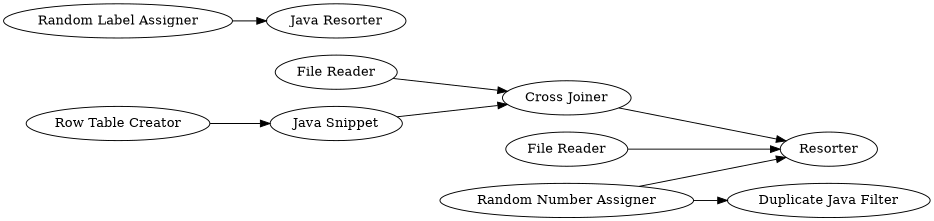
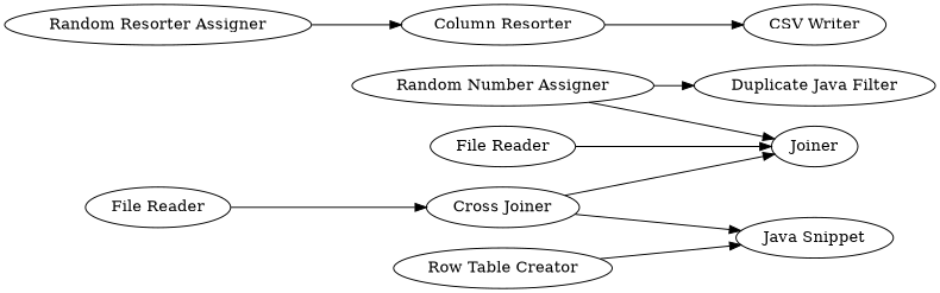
  digraph {
    rankdir=LR
    n1 [label="File Reader"]
    n2 [label="Cross Joiner"]
-   n3 [label=Resorter]
+   n3 [label=Joiner]
    n4 [label="File Reader"]
    n5 [label="Random Number Assigner"]
    n6 [label="Duplicate Java Filter"]
-   n7 [label="Random Label Assigner"]
-   n8 [label="Java Resorter"]
+   n7 [label="Random Resorter Assigner"]
+   n8 [label="Column Resorter"]
+   n9 [label="CSV Writer"]
    n10 [label="Row Table Creator"]
    n11 [label="Java Snippet"]
    n1 -> n2
    n2 -> n3
    n4 -> n3
    n5 -> n3
    n5 -> n6
    n7 -> n8
+   n8 -> n9
    n10 -> n11
-   n11 -> n2
+   n2 -> n11
  }
